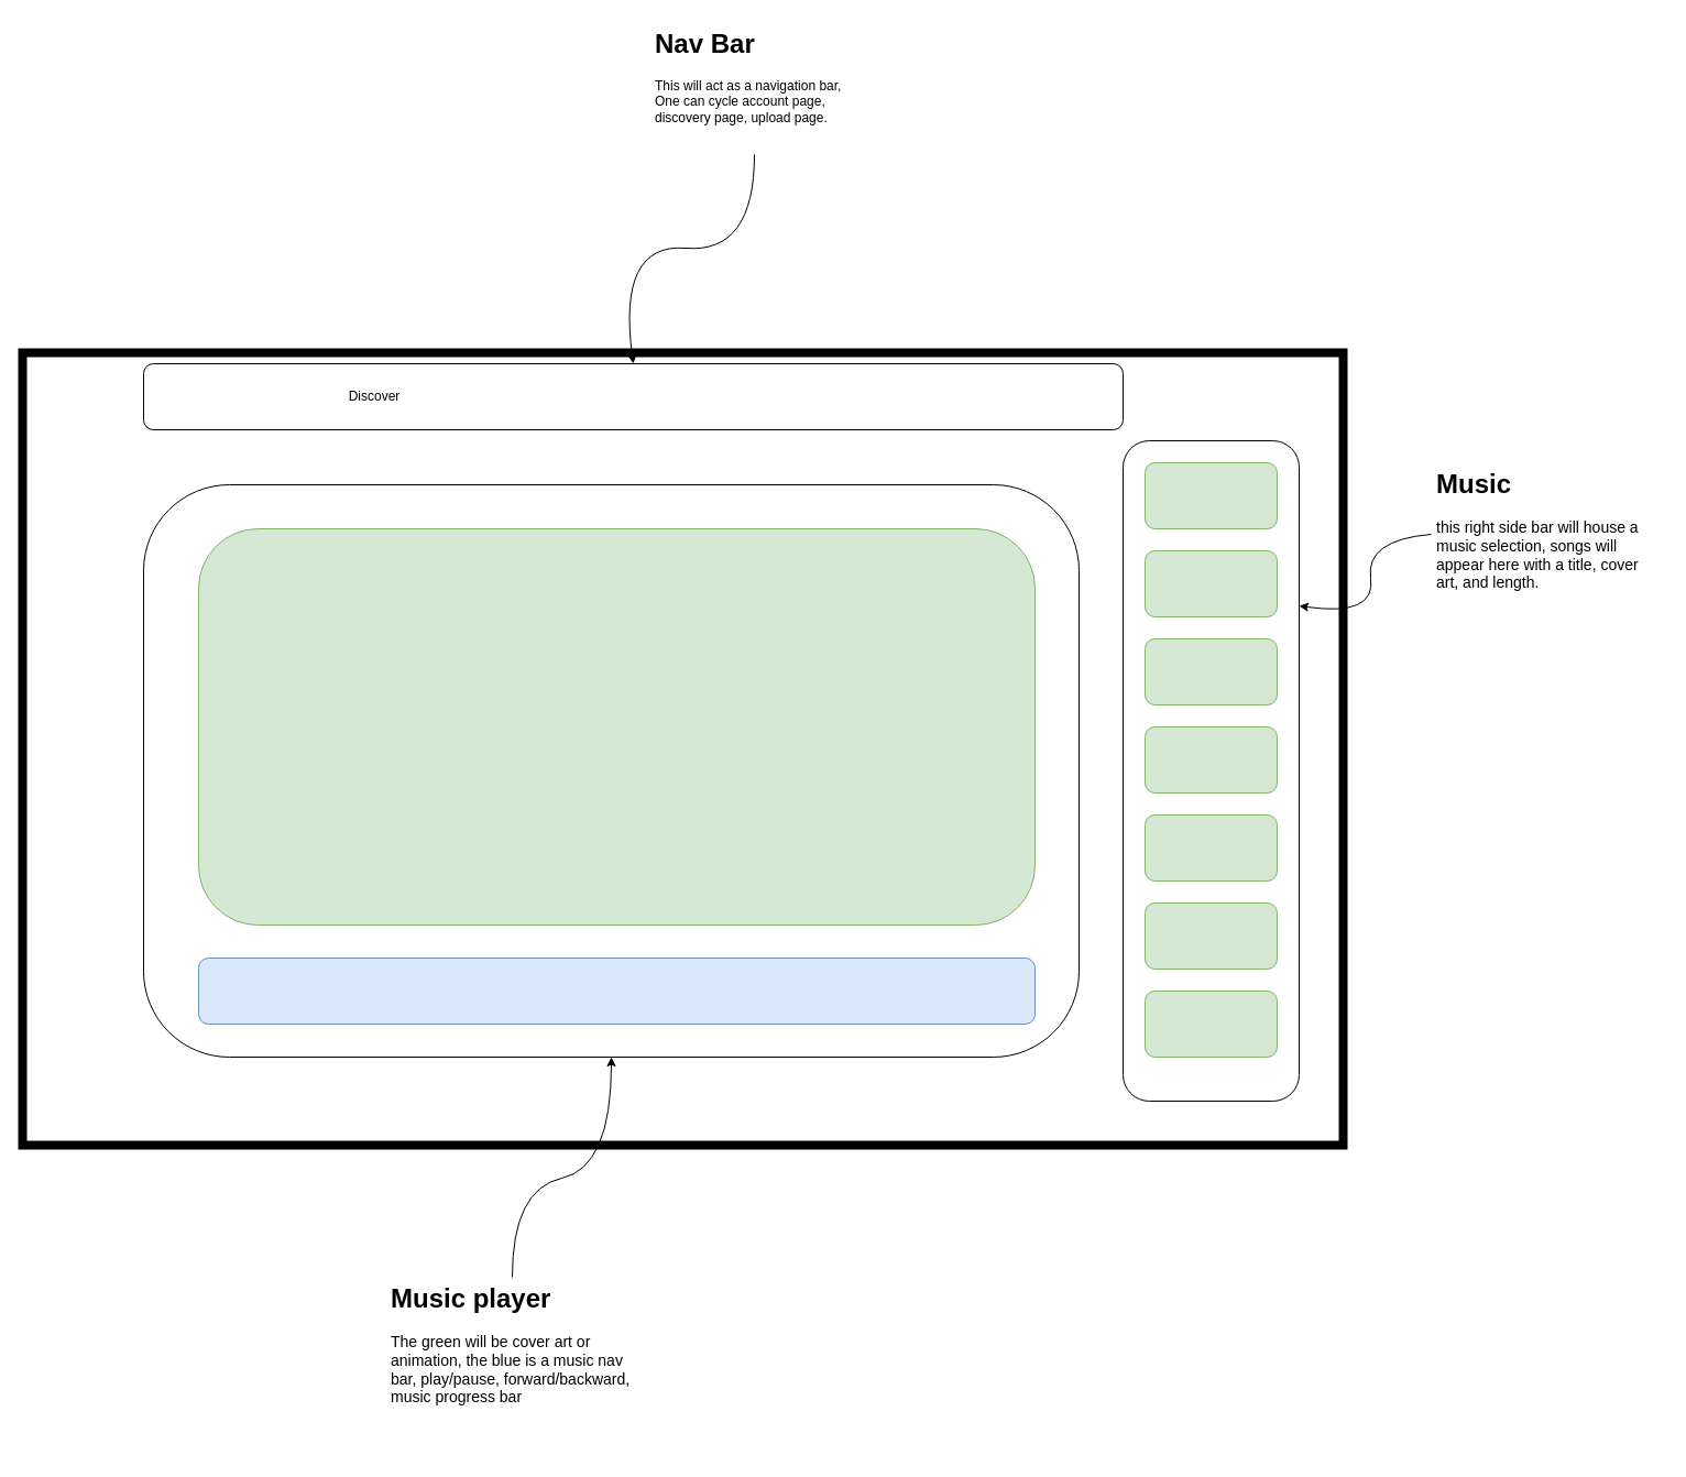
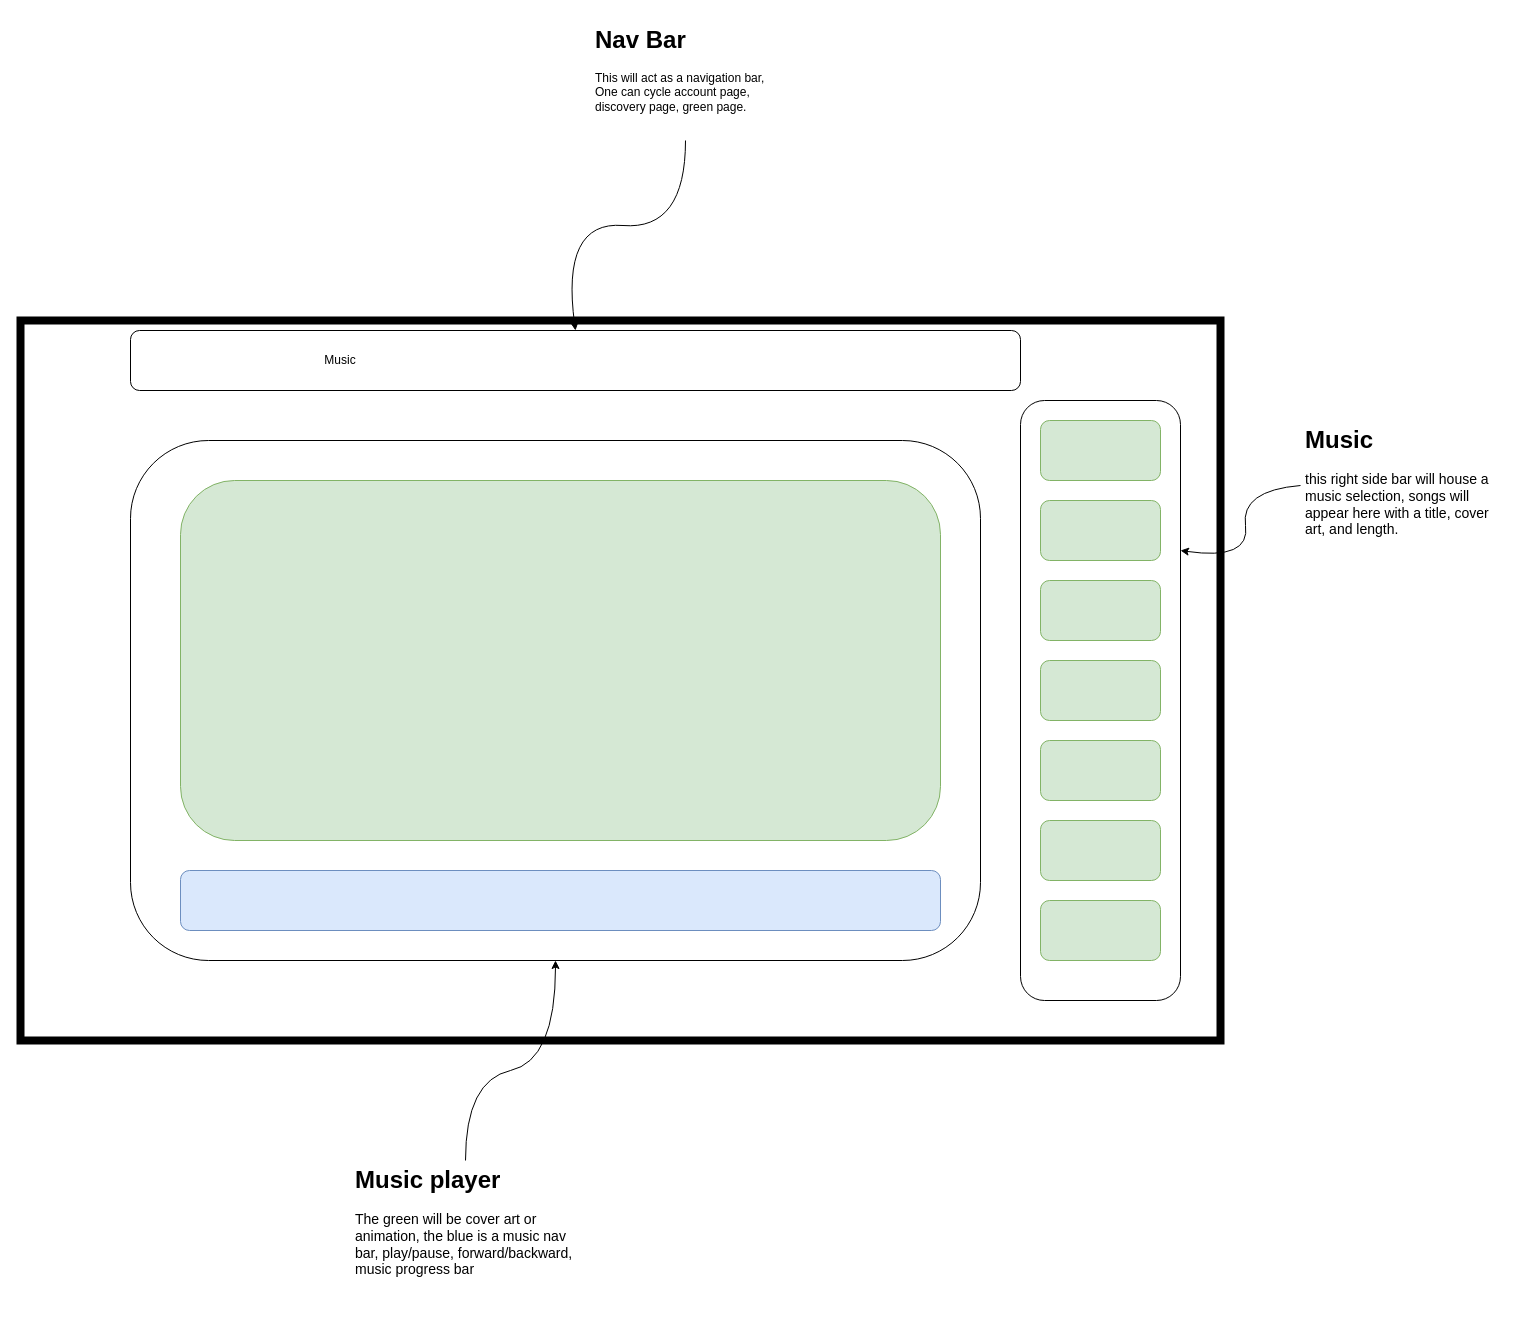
  <mxCell id="0" />
  <mxCell id="1" parent="0" />
  <mxCell id="2" value="" style="rounded=0;whiteSpace=wrap;html=1;fillColor=none;strokeWidth=8;" parent="1" vertex="1"><mxGeometry x="20" y="320" width="1200" height="720" as="geometry" /></mxCell>
  <mxCell id="3" value="&lt;h1&gt;Music&lt;/h1&gt;&lt;div&gt;&lt;font style=&quot;font-size: 14px&quot;&gt;this right side bar will house a music selection, songs will appear here with a title, cover art, and length.&amp;nbsp;&lt;/font&gt;&lt;/div&gt;" style="text;html=1;strokeColor=none;fillColor=none;spacing=5;spacingTop=-20;whiteSpace=wrap;overflow=hidden;rounded=0;" parent="1" vertex="1"><mxGeometry x="1300" y="420" width="210" height="130" as="geometry" /></mxCell>
  <mxCell id="4" value="" style="curved=1;endArrow=classic;html=1;rounded=0;entryX=0.25;entryY=0;entryDx=0;entryDy=0;exitX=0;exitY=0.5;exitDx=0;exitDy=0;" parent="1" source="3" target="6" edge="1"><mxGeometry width="50" height="50" relative="1" as="geometry"><mxPoint x="1220" y="720" as="sourcePoint" /><mxPoint x="1270" y="670" as="targetPoint" /><Array as="points"><mxPoint x="1240" y="490" /><mxPoint x="1250" y="560" /></Array></mxGeometry></mxCell>
  <mxCell id="5" value="" style="group" parent="1" vertex="1" connectable="0"><mxGeometry x="1020" y="400" width="160" height="600" as="geometry" /></mxCell>
  <mxCell id="6" value="" style="rounded=1;whiteSpace=wrap;html=1;strokeWidth=1;fillColor=none;direction=south;" parent="5" vertex="1"><mxGeometry width="160" height="600" as="geometry" /></mxCell>
  <mxCell id="7" value="" style="rounded=1;whiteSpace=wrap;html=1;strokeWidth=1;fillColor=#d5e8d4;strokeColor=#82b366;" parent="5" vertex="1"><mxGeometry x="20" y="20" width="120" height="60" as="geometry" /></mxCell>
  <mxCell id="8" value="" style="rounded=1;whiteSpace=wrap;html=1;strokeWidth=1;fillColor=#d5e8d4;strokeColor=#82b366;" parent="5" vertex="1"><mxGeometry x="20" y="100" width="120" height="60" as="geometry" /></mxCell>
  <mxCell id="9" value="" style="rounded=1;whiteSpace=wrap;html=1;strokeWidth=1;fillColor=#d5e8d4;strokeColor=#82b366;" parent="5" vertex="1"><mxGeometry x="20" y="180" width="120" height="60" as="geometry" /></mxCell>
  <mxCell id="10" value="" style="rounded=1;whiteSpace=wrap;html=1;strokeWidth=1;fillColor=#d5e8d4;strokeColor=#82b366;" parent="5" vertex="1"><mxGeometry x="20" y="260" width="120" height="60" as="geometry" /></mxCell>
  <mxCell id="11" value="" style="rounded=1;whiteSpace=wrap;html=1;strokeWidth=1;fillColor=#d5e8d4;strokeColor=#82b366;" parent="5" vertex="1"><mxGeometry x="20" y="340" width="120" height="60" as="geometry" /></mxCell>
  <mxCell id="12" value="" style="rounded=1;whiteSpace=wrap;html=1;strokeWidth=1;fillColor=#d5e8d4;strokeColor=#82b366;" parent="5" vertex="1"><mxGeometry x="20" y="420" width="120" height="60" as="geometry" /></mxCell>
  <mxCell id="13" value="" style="rounded=1;whiteSpace=wrap;html=1;strokeWidth=1;fillColor=#d5e8d4;strokeColor=#82b366;" parent="5" vertex="1"><mxGeometry x="20" y="500" width="120" height="60" as="geometry" /></mxCell>
- <mxCell id="14" value="&lt;h1&gt;Nav Bar&lt;/h1&gt;&lt;div&gt;This will act as a navigation bar, One can cycle account page, discovery page, upload page.&lt;/div&gt;" style="text;html=1;strokeColor=none;fillColor=none;spacing=5;spacingTop=-20;whiteSpace=wrap;overflow=hidden;rounded=0;" parent="1" vertex="1"><mxGeometry x="590" y="20" width="190" height="120" as="geometry" /></mxCell>
+ <mxCell id="14" value="&lt;h1&gt;Nav Bar&lt;/h1&gt;&lt;div&gt;This will act as a navigation bar, One can cycle account page, discovery page, green page.&lt;/div&gt;" style="text;html=1;strokeColor=none;fillColor=none;spacing=5;spacingTop=-20;whiteSpace=wrap;overflow=hidden;rounded=0;" parent="1" vertex="1"><mxGeometry x="590" y="20" width="190" height="120" as="geometry" /></mxCell>
  <mxCell id="15" value="" style="curved=1;endArrow=classic;html=1;rounded=0;entryX=0.5;entryY=1;entryDx=0;entryDy=0;exitX=0.5;exitY=1;exitDx=0;exitDy=0;" parent="1" source="14" target="17" edge="1"><mxGeometry width="50" height="50" relative="1" as="geometry"><mxPoint x="620" y="480" as="sourcePoint" /><mxPoint x="670" y="430" as="targetPoint" /><Array as="points"><mxPoint x="685" y="230" /><mxPoint x="560" y="220" /></Array></mxGeometry></mxCell>
  <mxCell id="16" value="" style="group" parent="1" vertex="1" connectable="0"><mxGeometry x="130" y="330" width="890" height="60" as="geometry" /></mxCell>
  <mxCell id="17" value="" style="rounded=1;whiteSpace=wrap;html=1;strokeWidth=1;fillColor=none;direction=west;" parent="16" vertex="1"><mxGeometry width="890" height="60" as="geometry" /></mxCell>
- <mxCell id="18" value="Discover" style="text;html=1;strokeColor=none;fillColor=none;align=center;verticalAlign=middle;whiteSpace=wrap;rounded=0;" parent="16" vertex="1"><mxGeometry x="180" y="15" width="60" height="30" as="geometry" /></mxCell>
+ <mxCell id="18" value="Music" style="text;html=1;strokeColor=none;fillColor=none;align=center;verticalAlign=middle;whiteSpace=wrap;rounded=0;" parent="16" vertex="1"><mxGeometry x="180" y="15" width="60" height="30" as="geometry" /></mxCell>
  <mxCell id="19" value="&lt;h1&gt;Music player&lt;/h1&gt;&lt;div&gt;&lt;font style=&quot;font-size: 14px&quot;&gt;The green will be cover art or animation, the blue is a music nav bar, play/pause, forward/backward, music progress bar&lt;/font&gt;&lt;/div&gt;" style="text;html=1;strokeColor=none;fillColor=none;spacing=5;spacingTop=-20;whiteSpace=wrap;overflow=hidden;rounded=0;" parent="1" vertex="1"><mxGeometry x="350" y="1160" width="230" height="160" as="geometry" /></mxCell>
  <mxCell id="20" value="" style="curved=1;endArrow=classic;html=1;rounded=0;fontSize=14;entryX=0.5;entryY=1;entryDx=0;entryDy=0;exitX=0.5;exitY=0;exitDx=0;exitDy=0;" parent="1" source="19" target="22" edge="1"><mxGeometry width="50" height="50" relative="1" as="geometry"><mxPoint x="470" y="1110" as="sourcePoint" /><mxPoint x="610" y="750" as="targetPoint" /><Array as="points"><mxPoint x="465" y="1080" /><mxPoint x="555" y="1060" /></Array></mxGeometry></mxCell>
  <mxCell id="21" value="" style="group" parent="1" vertex="1" connectable="0"><mxGeometry x="130" width="850" height="520" as="geometry" y="440" /></mxCell>
  <mxCell id="22" value="" style="rounded=1;whiteSpace=wrap;html=1;strokeWidth=1;fillColor=none;gradientColor=#3705FF;" parent="21" vertex="1"><mxGeometry width="850" height="520" as="geometry" /></mxCell>
  <mxCell id="23" value="" style="rounded=1;whiteSpace=wrap;html=1;strokeWidth=1;fillColor=#d5e8d4;strokeColor=#82b366;" parent="21" vertex="1"><mxGeometry x="50" y="40" width="760" height="360" as="geometry" /></mxCell>
  <mxCell id="24" value="" style="rounded=1;whiteSpace=wrap;html=1;strokeWidth=1;fillColor=#dae8fc;strokeColor=#6c8ebf;" parent="21" vertex="1"><mxGeometry x="50" y="430" width="760" height="60" as="geometry" /></mxCell>
